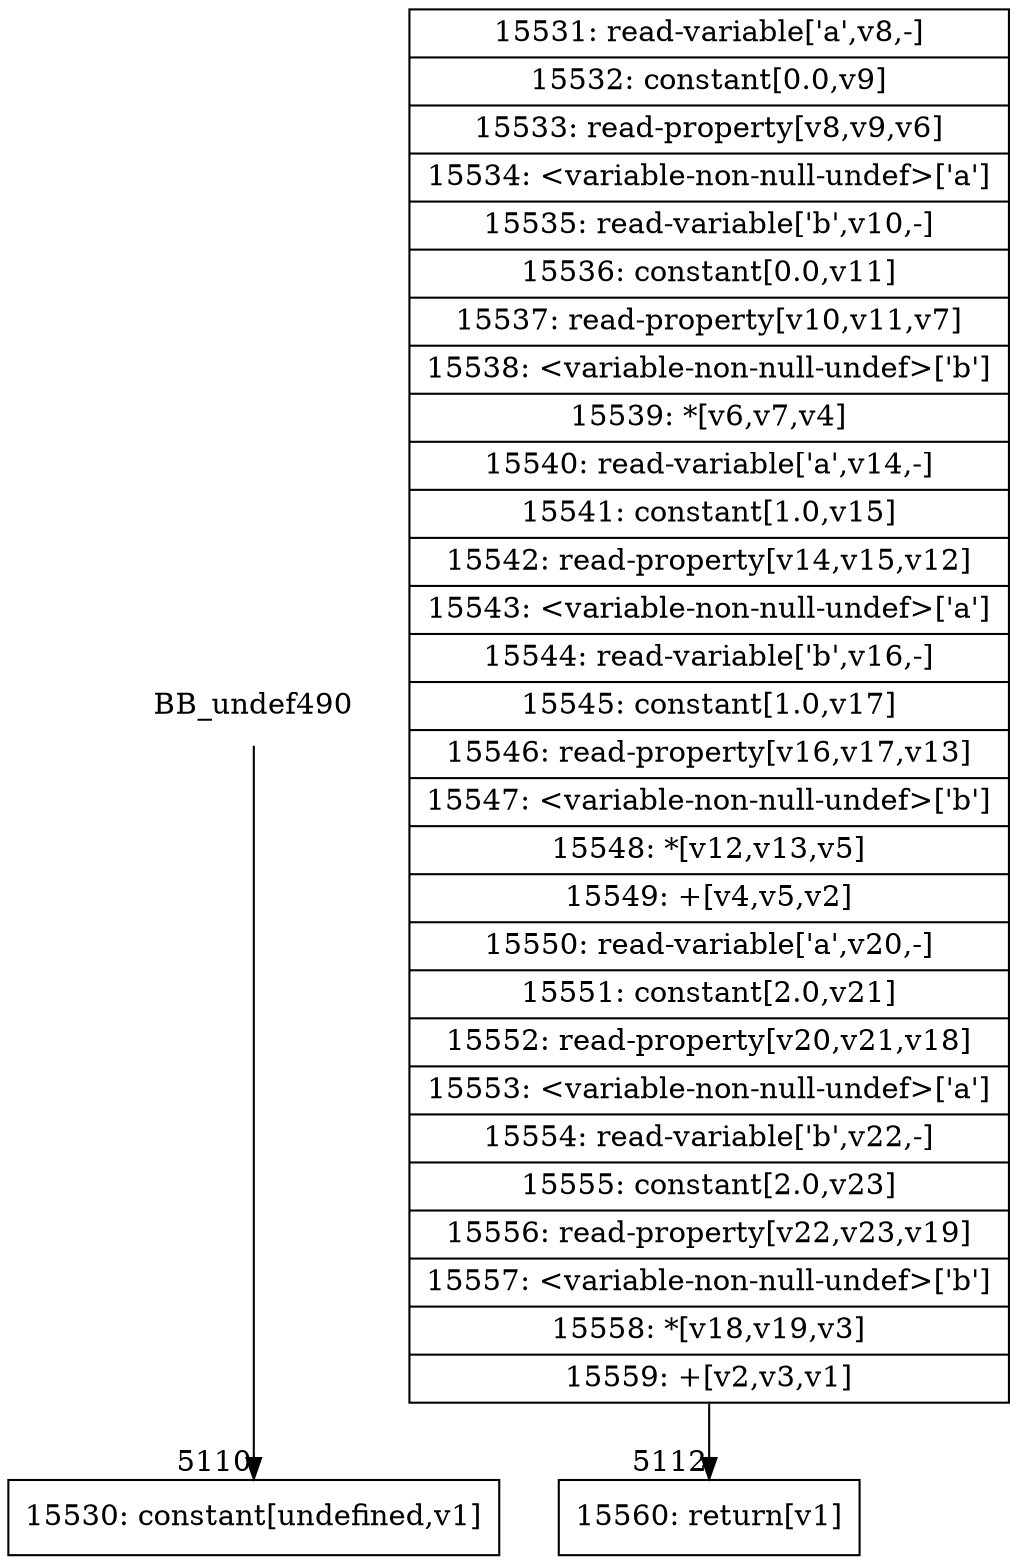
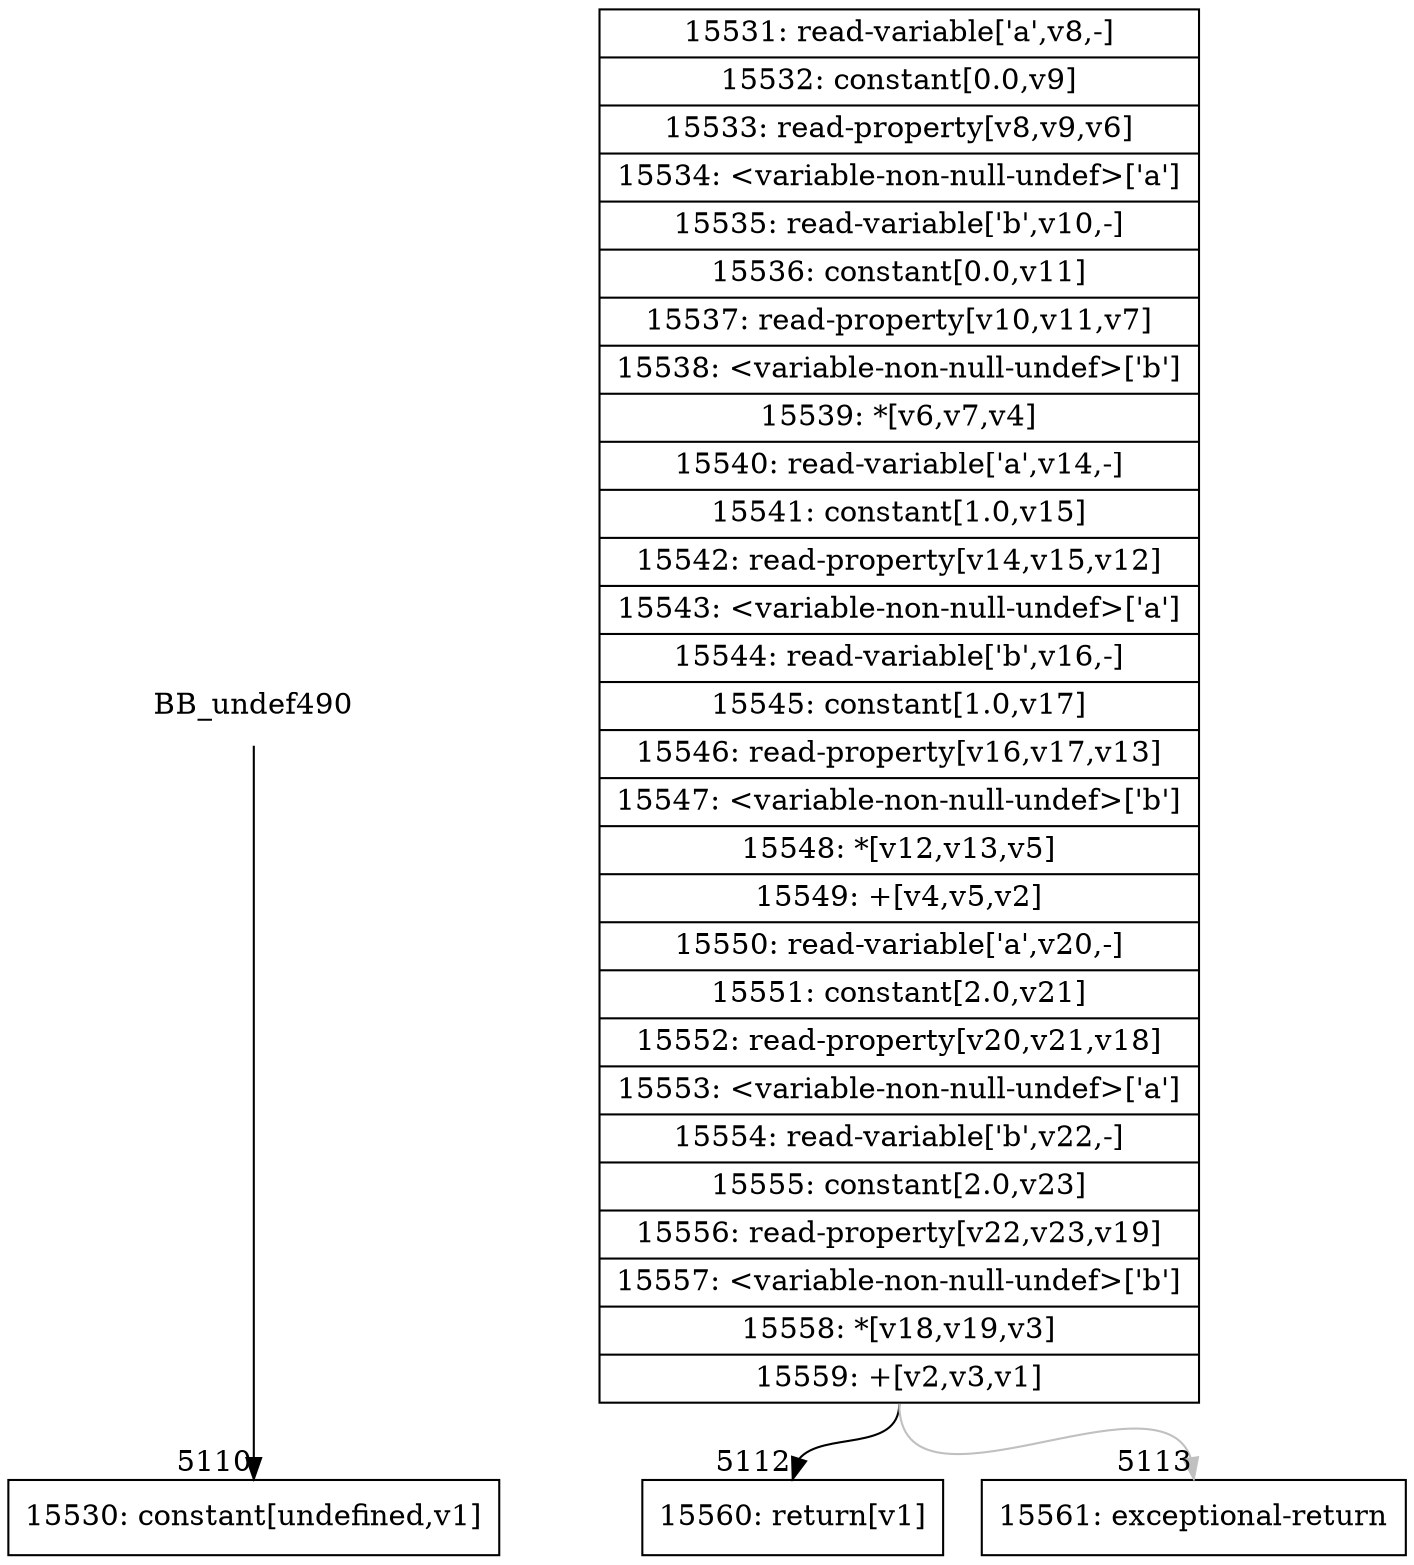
  digraph {
    rankdir=TD
    node [shape=record]
    edge [headport=n tailport=s]
    n1 [label=BB_undef490 shape=none]
    n2 [label="{15530: constant[undefined,v1]}"]
    n3 [label="{15531: read-variable['a',v8,-]|15532: constant[0.0,v9]|15533: read-property[v8,v9,v6]|15534: \<variable-non-null-undef\>['a']|15535: read-variable['b',v10,-]|15536: constant[0.0,v11]|15537: read-property[v10,v11,v7]|15538: \<variable-non-null-undef\>['b']|15539: *[v6,v7,v4]|15540: read-variable['a',v14,-]|15541: constant[1.0,v15]|15542: read-property[v14,v15,v12]|15543: \<variable-non-null-undef\>['a']|15544: read-variable['b',v16,-]|15545: constant[1.0,v17]|15546: read-property[v16,v17,v13]|15547: \<variable-non-null-undef\>['b']|15548: *[v12,v13,v5]|15549: +[v4,v5,v2]|15550: read-variable['a',v20,-]|15551: constant[2.0,v21]|15552: read-property[v20,v21,v18]|15553: \<variable-non-null-undef\>['a']|15554: read-variable['b',v22,-]|15555: constant[2.0,v23]|15556: read-property[v22,v23,v19]|15557: \<variable-non-null-undef\>['b']|15558: *[v18,v19,v3]|15559: +[v2,v3,v1]}"]
    n4 [label="{15560: return[v1]}"]
+   n5 [label="{15561: exceptional-return}"]
    n1 -> n2 [headlabel="    5110"]
    n3 -> n4 [headlabel="      5112"]
+   n3 -> n5 [color=gray headlabel="      5113"]
  }
